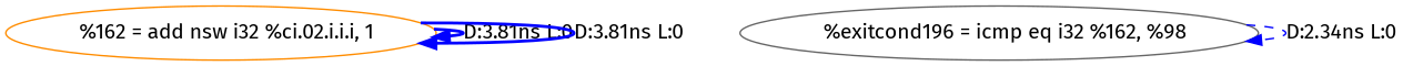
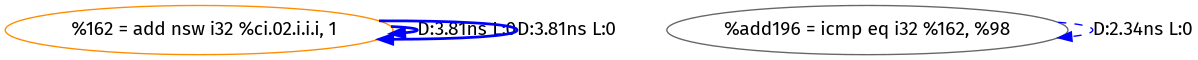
  digraph {
    fontname="Fira Sans"
    node [fontname="Fira Sans"]
    edge [color=blue style=bold fontname="Fira Sans"]
    n1 [label="  %162 = add nsw i32 %ci.02.i.i.i, 1" color=darkorange]
-   n2 [label="  %exitcond196 = icmp eq i32 %162, %98" color=gray40]
+   n2 [label="%add196 = icmp eq i32 %162, %98" color=gray40]
    n1 -> n1 [label="D:3.81ns L:0"]
    n1 -> n1 [label="D:3.81ns L:0"]
    n2 -> n2 [label="D:2.34ns L:0" style=dashed]
  }
